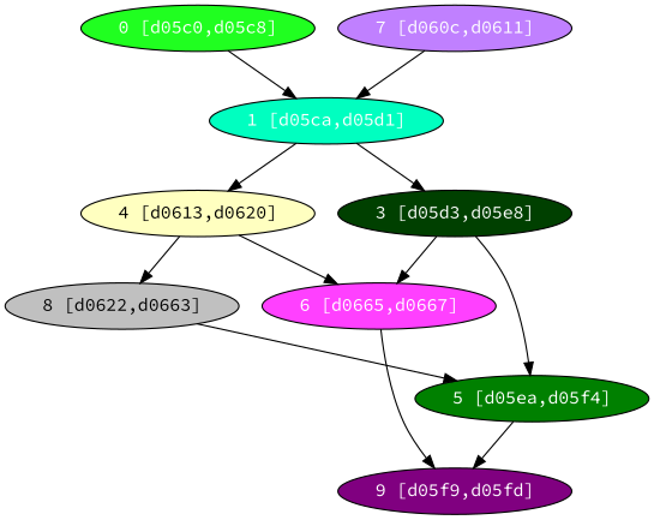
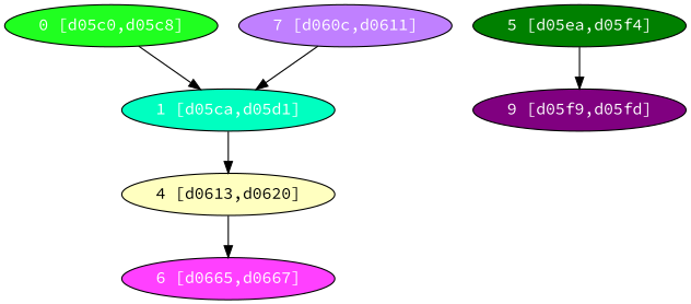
  digraph {
    fontname="Source Code Pro"
    node [fontcolor="#ffffff" fontname="Source Code Pro" shape=oval style=filled]
    edge [fontname="Source Code Pro"]
    n1 [fillcolor="#20FF20" label="0 [d05c0,d05c8]"]
    n2 [fillcolor="#00FFC0" label="1 [d05ca,d05d1]"]
-   n3 [fillcolor="#004000" label="3 [d05d3,d05e8]"]
    n4 [fillcolor="#FFFFC0" fontcolor="#000000" label="4 [d0613,d0620]"]
    n5 [fillcolor="#008000" label="5 [d05ea,d05f4]"]
    n6 [fillcolor="#FF40FF" label="6 [d0665,d0667]"]
-   n7 [fillcolor="#C0C0C0" fontcolor="#000000" label="8 [d0622,d0663]"]
    n8 [fillcolor="#C080FF" label="7 [d060c,d0611]"]
    n9 [fillcolor="#800080" label="9 [d05f9,d05fd]"]
    n1 -> n2
-   n2 -> n3
    n2 -> n4
-   n3 -> n5
-   n3 -> n6
    n4 -> n6
-   n4 -> n7
    n5 -> n9
-   n6 -> n9
-   n7 -> n5
    n8 -> n2
  }
